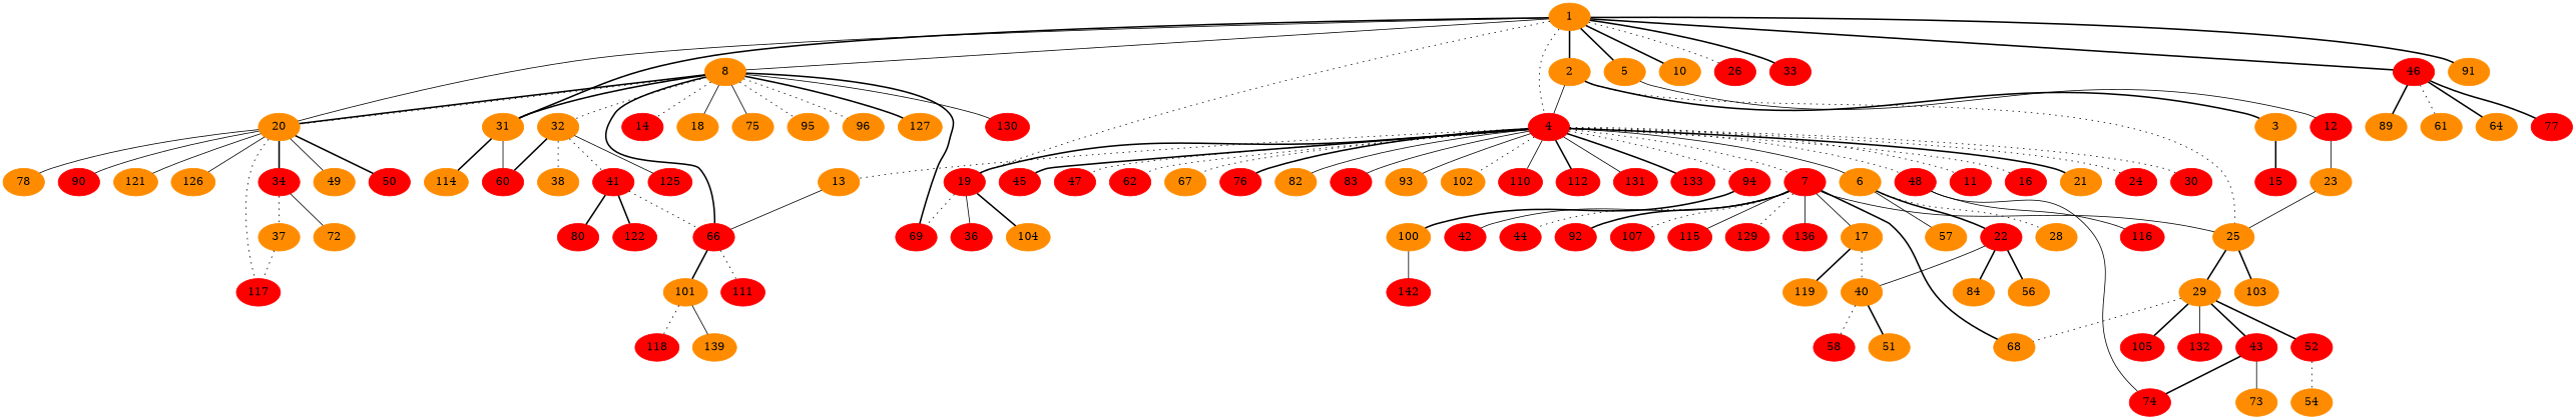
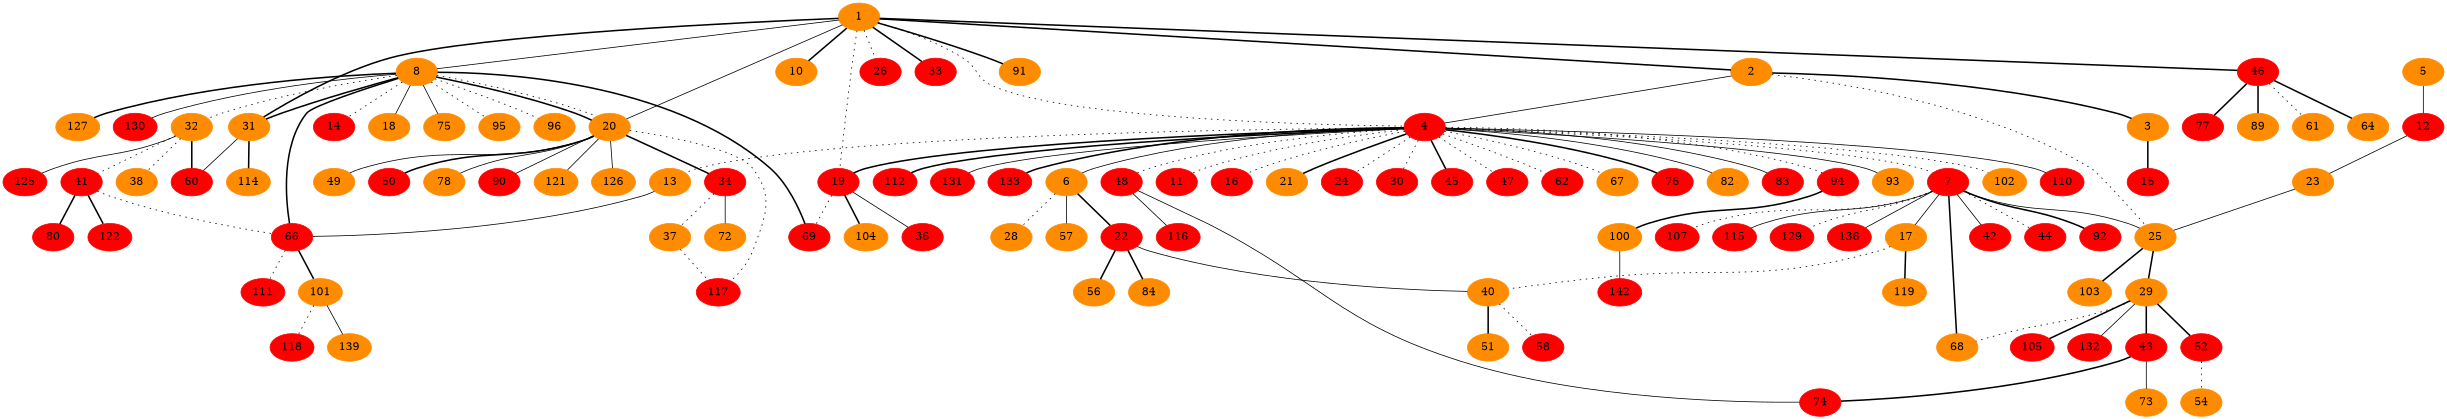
  graph {
    node [color=red style=filled]
    edge [style=bold]
    1 [color=darkorange super="+81"]
    2 [color=darkorange super="+86"]
    4 [super="+143"]
    5 [color=darkorange super="+27"]
    8 [color=darkorange super="+39"]
    10 [color=darkorange]
    19 [super="+70"]
    20 [color=darkorange super="+59"]
    26
    31 [color=darkorange super="+65"]
    33 [super="+53"]
    46 [super="+108"]
    91 [color=darkorange]
    3 [color=darkorange]
    25 [color=darkorange super="+97"]
    6 [color=darkorange super="+9"]
    7 [super="+99"]
    11
    13 [color=darkorange super="+120"]
    16
    21 [color=darkorange]
    24
    30
    45
    47
    48 [super="+88"]
    62
    67 [color=darkorange super="+123"]
    76
    82 [color=darkorange super="+138"]
    83
    93 [color=darkorange]
    94
    102 [color=darkorange]
    110
    112
    131
    133
    12
    14
    18 [color=darkorange super="+35"]
    32 [color=darkorange super="+61"]
    66 [super="+134"]
    69
    75 [color=darkorange super="+106"]
    95 [color=darkorange]
    96 [color=darkorange]
    127 [color=darkorange]
    130
    36
    104 [color=darkorange]
    34
    49 [color=darkorange]
    50
    78 [color=darkorange]
    90
    117
    121 [color=darkorange]
    126 [color=darkorange]
    60
    114 [color=darkorange]
    n62 [color=darkorange label=61]
    64 [color=darkorange]
    77
    89 [color=darkorange]
    15
    29 [color=darkorange super="+79"]
    103 [color=darkorange]
    22 [super="+128"]
    28 [color=darkorange]
    57 [color=darkorange]
    17 [color=darkorange super="+135"]
    42 [super="+98"]
    44 [super="+109"]
    68 [color=darkorange super="+113"]
    92
    107
    115
    129
    136
    74 [super="+141"]
    116
    100 [color=darkorange]
    23 [color=darkorange]
    40 [color=darkorange super="+71"]
    56 [color=darkorange]
    84 [color=darkorange super="+87"]
    119 [color=darkorange]
    38 [color=darkorange super="+85"]
    41 [super="+124"]
    125
    101 [color=darkorange]
    111
    51 [color=darkorange]
    58
    37 [color=darkorange super="+55"]
    72 [color=darkorange]
    43 [super="+137"]
    52
    105
    132 [super="+140"]
    73 [color=darkorange]
    54 [color=darkorange]
    80
    122
    118
    139 [color=darkorange]
    142
    1 -- 2
    1 -- 4 [style=dotted]
-   1 -- 5
    1 -- 8 [style=solid]
    1 -- 10
    1 -- 19 [style=dotted weight=2]
    1 -- 20 [style=solid]
    1 -- 26 [style=dotted]
    1 -- 31
    1 -- 33
    1 -- 46
    1 -- 91
    2 -- 4 [style=solid]
    2 -- 3
    2 -- 25 [style=dotted]
    4 -- 19
    4 -- 6 [style=solid]
    4 -- 7 [style=dotted]
    4 -- 11 [style=dotted]
    4 -- 13 [style=dotted]
    4 -- 16 [style=dotted]
    4 -- 21
    4 -- 24 [style=dotted]
    4 -- 30 [style=dotted]
    4 -- 45
    4 -- 47 [style=dotted]
    4 -- 48 [style=dotted]
    4 -- 62 [style=dotted]
    4 -- 67 [style=dotted]
    4 -- 76
    4 -- 82 [style=solid]
    4 -- 83 [style=solid]
    4 -- 93 [style=solid]
    4 -- 94 [style=dotted]
    4 -- 102 [style=dotted]
    4 -- 110 [style=solid]
    4 -- 112
    4 -- 131 [style=solid]
    4 -- 133
    5 -- 12 [style=solid]
    8 -- 20
    8 -- 20 [style=dotted]
    8 -- 31
    8 -- 14 [style=dotted]
    8 -- 18 [style=solid]
    8 -- 32 [style=dotted]
    8 -- 66
    8 -- 69
    8 -- 75 [style=solid]
    8 -- 95 [style=dotted]
    8 -- 96 [style=dotted]
    8 -- 127
    8 -- 130 [style=solid]
    19 -- 69 [style=dotted]
    19 -- 36 [style=solid]
    19 -- 104
    20 -- 34
    20 -- 49 [style=solid]
    20 -- 50
    20 -- 78 [style=solid]
    20 -- 90 [style=solid]
    20 -- 117 [style=dotted]
    20 -- 121 [style=solid]
    20 -- 126 [style=solid]
    31 -- 60 [style=solid]
    31 -- 114
    46 -- n62 [style=dotted]
    46 -- 64
    46 -- 77
    46 -- 89
    3 -- 15
    25 -- 29
    25 -- 103
    6 -- 22
    6 -- 28 [style=dotted]
    6 -- 57 [style=solid]
    7 -- 25 [style=solid]
    7 -- 17 [style=solid]
    7 -- 42 [style=solid]
    7 -- 44 [style=dotted]
    7 -- 68
    7 -- 92
    7 -- 107 [style=dotted]
    7 -- 115 [style=solid]
    7 -- 129 [style=dotted]
    7 -- 136 [style=solid]
    13 -- 66 [style=solid]
    48 -- 74 [style=solid]
    48 -- 116 [style=solid]
    94 -- 100
    12 -- 23 [style=solid]
    32 -- 60
    32 -- 38 [style=dotted]
    32 -- 41 [style=dotted]
    32 -- 125 [style=solid]
    66 -- 101
    66 -- 111 [style=dotted]
    34 -- 37 [style=dotted]
    34 -- 72 [style=solid]
    29 -- 68 [style=dotted]
    29 -- 43
    29 -- 52
    29 -- 105
    29 -- 132 [style=solid]
    22 -- 40 [style=solid]
    22 -- 56
    22 -- 84
    17 -- 40 [style=dotted]
    17 -- 119
    100 -- 142 [style=solid]
    23 -- 25 [style=solid]
    40 -- 51
    40 -- 58 [style=dotted]
    41 -- 66 [style=dotted]
    41 -- 80
    41 -- 122
    101 -- 118 [style=dotted]
    101 -- 139 [style=solid]
    37 -- 117 [style=dotted]
    43 -- 74
    43 -- 73 [style=solid]
    52 -- 54 [style=dotted]
  }
